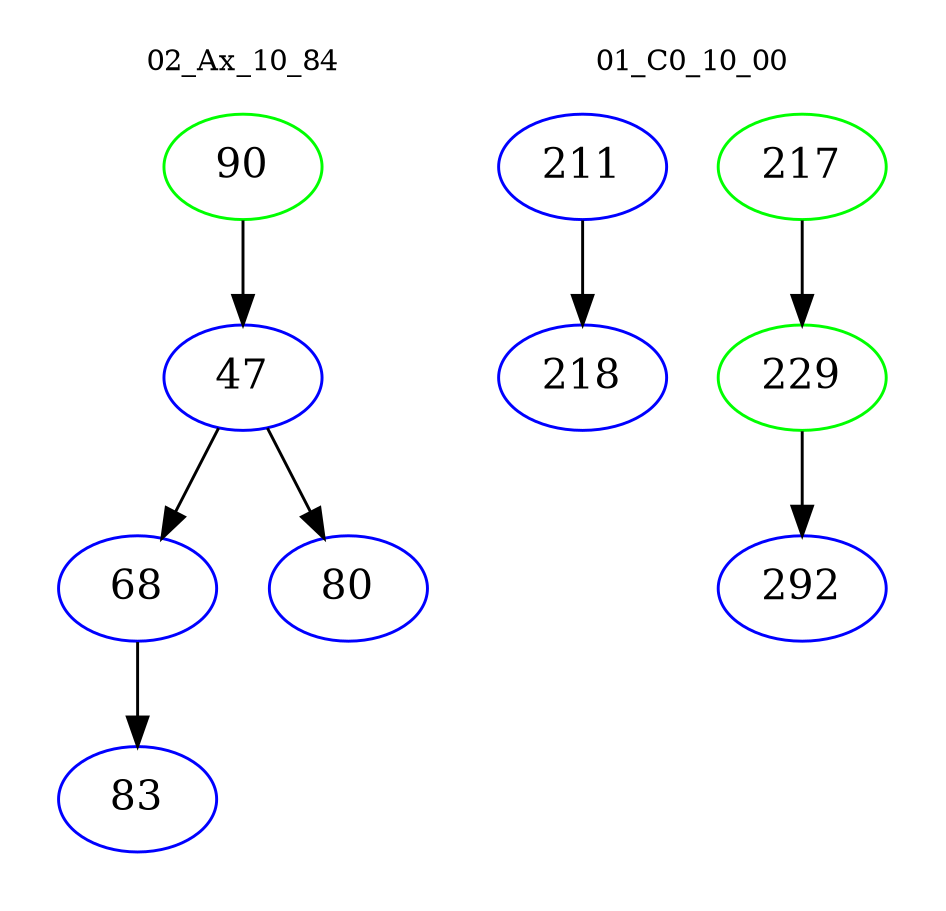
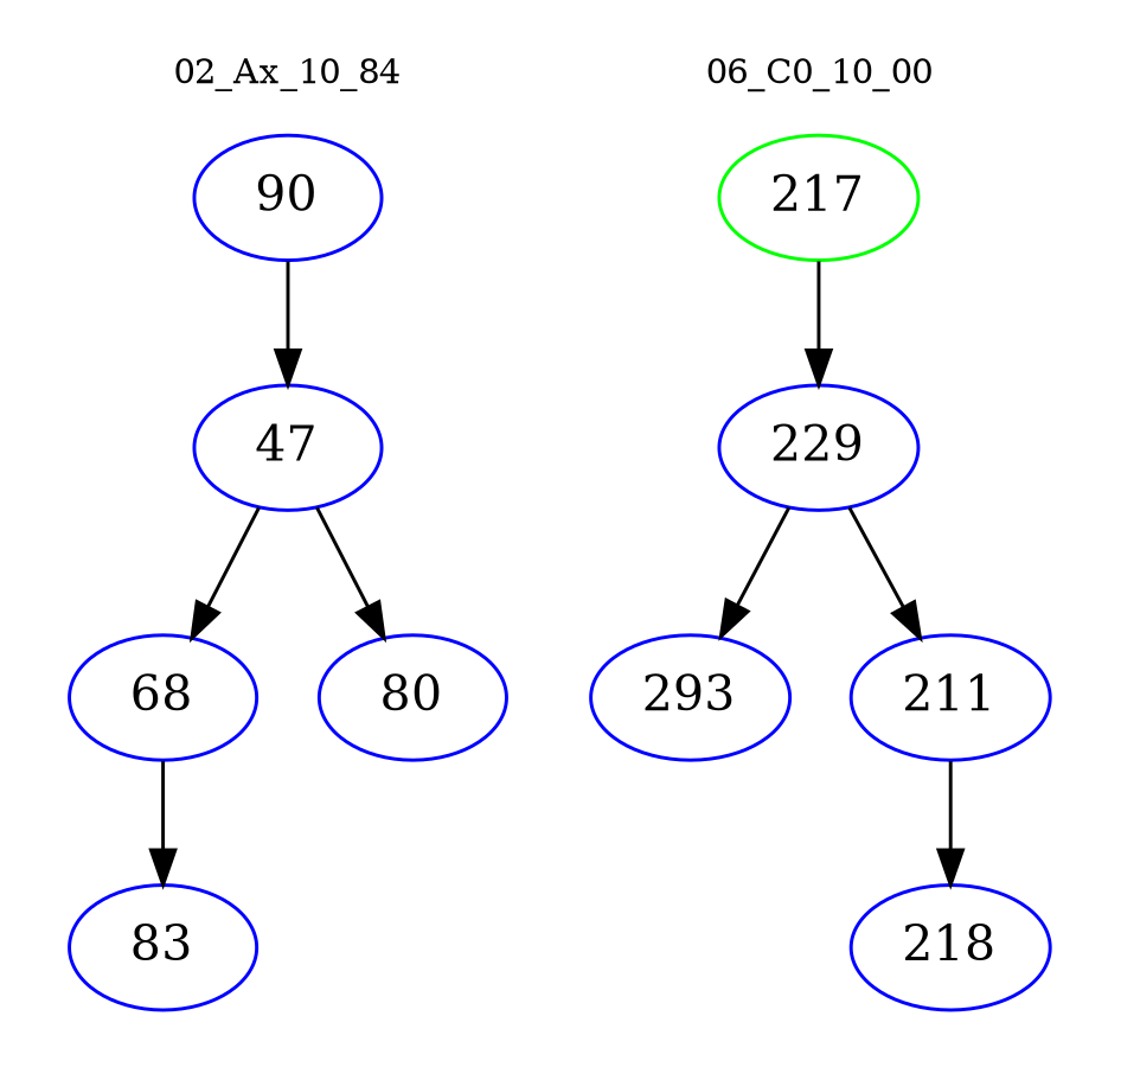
  digraph {
    node [color=blue]
    edge [color=black]
-   n1 [color=green label=90]
+   n1 [label=90]
    n2 [label=47]
    n3 [label=68]
    n4 [label=80]
    n5 [label=83]
    n6 [color=green label=217]
-   n7 [color=green label=229]
-   n8 [label=292]
+   n7 [label=229]
+   n8 [label=293]
    n9 [label=211]
    n10 [label=218]
    subgraph cluster_1 {
      color=white
      fontsize=10
      label="02_Ax_10_84"
      n1
      n2
      n3
      n4
      n5
    }
    subgraph cluster_2 {
      color=white
      fontsize=10
-     label="01_C0_10_00"
+     label="06_C0_10_00"
      n6
      n7
      n8
      n9
      n10
    }
    n1 -> n2
    n2 -> n3
    n2 -> n4
    n3 -> n5
    n6 -> n7
    n7 -> n8
+   n7 -> n9
    n9 -> n10
  }
